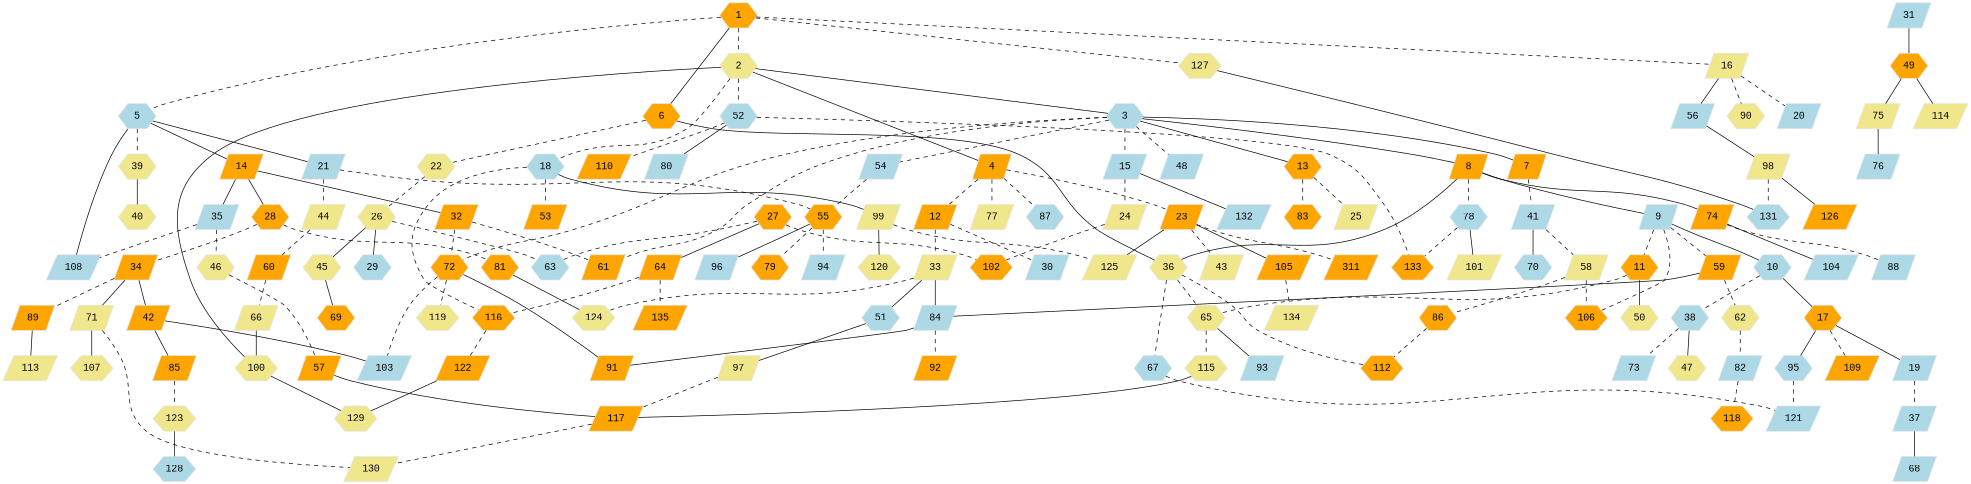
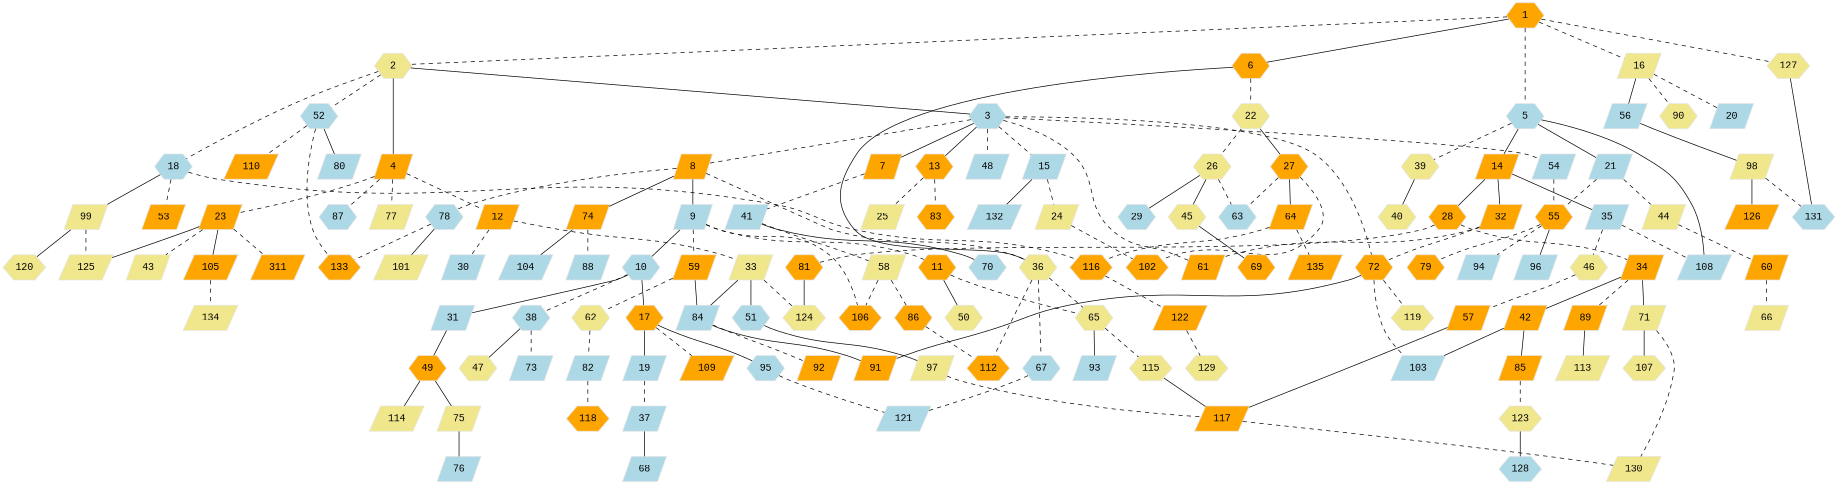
  graph {
    fontname="Liberation Mono"
    node [color=gray90 fillcolor=orange fontname="Liberation Mono" shape=parallelogram style=filled]
    edge [fontname="Liberation Mono" style=dashed]
    1 [shape=hexagon]
    2 [fillcolor=khaki shape=hexagon]
    5 [fillcolor=lightblue shape=hexagon]
    6 [shape=hexagon]
    16 [fillcolor=khaki]
    127 [fillcolor=khaki shape=hexagon]
    3 [fillcolor=lightblue shape=hexagon]
    4
    18 [fillcolor=lightblue shape=hexagon]
    52 [fillcolor=lightblue shape=hexagon]
-   100 [fillcolor=khaki shape=hexagon]
    14
    21 [fillcolor=lightblue]
    39 [fillcolor=khaki shape=hexagon]
    108 [fillcolor=lightblue]
    22 [fillcolor=khaki shape=hexagon]
    36 [fillcolor=khaki shape=hexagon]
    20 [fillcolor=lightblue]
    56 [fillcolor=lightblue]
    90 [fillcolor=khaki shape=hexagon]
    131 [fillcolor=lightblue shape=hexagon]
    7
    8
    13 [shape=hexagon]
    15 [fillcolor=lightblue]
    48 [fillcolor=lightblue]
    54 [fillcolor=lightblue]
    61
    72 [shape=hexagon]
    12
    23
    77 [fillcolor=khaki]
    87 [fillcolor=lightblue shape=hexagon]
    53
    99 [fillcolor=khaki]
    116 [shape=hexagon]
    80 [fillcolor=lightblue]
    110
    133 [shape=hexagon]
    129 [fillcolor=khaki shape=hexagon]
    41 [fillcolor=lightblue]
    9 [fillcolor=lightblue]
    74
    78 [fillcolor=lightblue shape=hexagon]
    25 [fillcolor=khaki]
    83 [shape=hexagon]
    24 [fillcolor=khaki]
    132 [fillcolor=lightblue]
    55 [shape=hexagon]
    103 [fillcolor=lightblue]
    91
    119 [fillcolor=khaki shape=hexagon]
    30 [fillcolor=lightblue]
    33 [fillcolor=khaki]
    43 [fillcolor=khaki]
    105
    n57 [label=311]
    125 [fillcolor=khaki]
    28 [shape=hexagon]
    32
    35 [fillcolor=lightblue]
    44 [fillcolor=khaki]
    40 [fillcolor=khaki shape=hexagon]
    26 [fillcolor=khaki shape=hexagon]
    27 [shape=hexagon]
    65 [fillcolor=khaki shape=hexagon]
    67 [fillcolor=lightblue shape=hexagon]
    112 [shape=hexagon]
    58 [fillcolor=khaki]
    70 [fillcolor=lightblue shape=hexagon]
    10 [fillcolor=lightblue shape=hexagon]
    11 [shape=hexagon]
    59
    106 [shape=hexagon]
    88 [fillcolor=lightblue]
    104 [fillcolor=lightblue]
    101 [fillcolor=khaki]
    17 [shape=hexagon]
    31 [fillcolor=lightblue]
    38 [fillcolor=lightblue shape=hexagon]
    50 [fillcolor=khaki shape=hexagon]
    84 [fillcolor=lightblue]
    62 [fillcolor=khaki shape=hexagon]
    19 [fillcolor=lightblue]
    95 [fillcolor=lightblue shape=hexagon]
    109
    49 [shape=hexagon]
    47 [fillcolor=khaki shape=hexagon]
    73 [fillcolor=lightblue]
    93 [fillcolor=lightblue]
    115 [fillcolor=khaki shape=hexagon]
    51 [fillcolor=lightblue shape=hexagon]
    124 [fillcolor=khaki shape=hexagon]
    34
    81 [shape=hexagon]
    46 [fillcolor=khaki shape=hexagon]
    102 [shape=hexagon]
    98 [fillcolor=khaki]
    37 [fillcolor=lightblue]
    121 [fillcolor=lightblue]
    120 [fillcolor=khaki shape=hexagon]
    122
    68 [fillcolor=lightblue]
    60
    79 [shape=hexagon]
    94 [fillcolor=lightblue]
    96 [fillcolor=lightblue]
    29 [fillcolor=lightblue shape=hexagon]
    45 [fillcolor=khaki shape=hexagon]
    63 [fillcolor=lightblue shape=hexagon]
    64
    134 [fillcolor=khaki]
    69 [shape=hexagon]
    135
    42
    71 [fillcolor=khaki]
    89
    75 [fillcolor=khaki]
    114 [fillcolor=khaki]
    97 [fillcolor=khaki]
    92
    85
    107 [fillcolor=khaki shape=hexagon]
    130 [fillcolor=khaki]
    113 [fillcolor=khaki]
    57
    86 [shape=hexagon]
    123 [fillcolor=khaki shape=hexagon]
    66 [fillcolor=khaki]
    117
    76 [fillcolor=lightblue]
    126
    82 [fillcolor=lightblue]
    118 [shape=hexagon]
    128 [fillcolor=lightblue shape=hexagon]
    1 -- 2
    1 -- 5
    1 -- 6 [style=solid]
    1 -- 16
    1 -- 127
    2 -- 3 [style=solid]
    2 -- 4 [style=solid]
    2 -- 18
    2 -- 52
-   2 -- 100 [style=solid]
    5 -- 14 [style=solid]
    5 -- 21 [style=solid]
    5 -- 39
    5 -- 108 [style=solid]
    6 -- 22
    6 -- 36 [style=solid]
    16 -- 20
    16 -- 56 [style=solid]
    16 -- 90
    127 -- 131 [style=solid]
    3 -- 7 [style=solid]
-   3 -- 8 [style=solid]
+   3 -- 8
    3 -- 13 [style=solid]
    3 -- 15
    3 -- 48
    3 -- 54
    3 -- 61
    3 -- 72
    4 -- 12
    4 -- 23
    4 -- 77
    4 -- 87
    18 -- 53
    18 -- 99 [style=solid]
    18 -- 116
    52 -- 80 [style=solid]
    52 -- 110
    52 -- 133
-   100 -- 129 [style=solid]
    14 -- 28 [style=solid]
    14 -- 32 [style=solid]
    14 -- 35 [style=solid]
    21 -- 55
    21 -- 44
    39 -- 40 [style=solid]
    22 -- 26
+   22 -- 27 [style=solid]
    36 -- 65
    36 -- 67
    36 -- 112
    56 -- 98 [style=solid]
    7 -- 41
-   8 -- 36 [style=solid]
+   8 -- 36
    8 -- 9 [style=solid]
    8 -- 74 [style=solid]
    8 -- 78
    13 -- 25
    13 -- 83
    15 -- 24
    15 -- 132 [style=solid]
    54 -- 55
    72 -- 103
    72 -- 91 [style=solid]
    72 -- 119
    12 -- 30
    12 -- 33
    23 -- 43
    23 -- 105 [style=solid]
    23 -- n57
    23 -- 125 [style=solid]
    99 -- 125
    99 -- 120 [style=solid]
    116 -- 122
    41 -- 58
    41 -- 70 [style=solid]
    9 -- 10 [style=solid]
    9 -- 11
    9 -- 59
    9 -- 106
    74 -- 88
    74 -- 104 [style=solid]
    78 -- 133
    78 -- 101 [style=solid]
    24 -- 102
    55 -- 79
    55 -- 94
    55 -- 96 [style=solid]
    33 -- 84 [style=solid]
    33 -- 51 [style=solid]
    33 -- 124
    105 -- 134
    28 -- 34
    28 -- 81
    32 -- 61
    32 -- 72
    35 -- 108
    35 -- 46
    44 -- 60
    26 -- 29 [style=solid]
    26 -- 45 [style=solid]
    26 -- 63
    27 -- 102
    27 -- 63
    27 -- 64 [style=solid]
    65 -- 93 [style=solid]
    65 -- 115
    67 -- 121
    58 -- 106
    58 -- 86
    10 -- 17 [style=solid]
+   10 -- 31 [style=solid]
    10 -- 38
    11 -- 65
    11 -- 50 [style=solid]
    59 -- 84 [style=solid]
    59 -- 62
    17 -- 19 [style=solid]
    17 -- 95 [style=solid]
    17 -- 109
    31 -- 49 [style=solid]
    38 -- 47 [style=solid]
    38 -- 73
    84 -- 91 [style=solid]
    84 -- 92
    62 -- 82
    19 -- 37
    95 -- 121
    49 -- 75 [style=solid]
    49 -- 114 [style=solid]
    115 -- 117 [style=solid]
    51 -- 97 [style=solid]
    34 -- 42 [style=solid]
    34 -- 71 [style=solid]
    34 -- 89
    81 -- 124 [style=solid]
    46 -- 57
    98 -- 131
    98 -- 126 [style=solid]
    37 -- 68 [style=solid]
-   122 -- 129 [style=solid]
+   122 -- 129
    60 -- 66
    45 -- 69 [style=solid]
    64 -- 116
    64 -- 135
    42 -- 103 [style=solid]
    42 -- 85 [style=solid]
    71 -- 107 [style=solid]
    71 -- 130
    89 -- 113 [style=solid]
    75 -- 76 [style=solid]
    97 -- 117
    85 -- 123
    57 -- 117 [style=solid]
    86 -- 112
    123 -- 128 [style=solid]
-   66 -- 100 [style=solid]
    117 -- 130
    82 -- 118
  }
